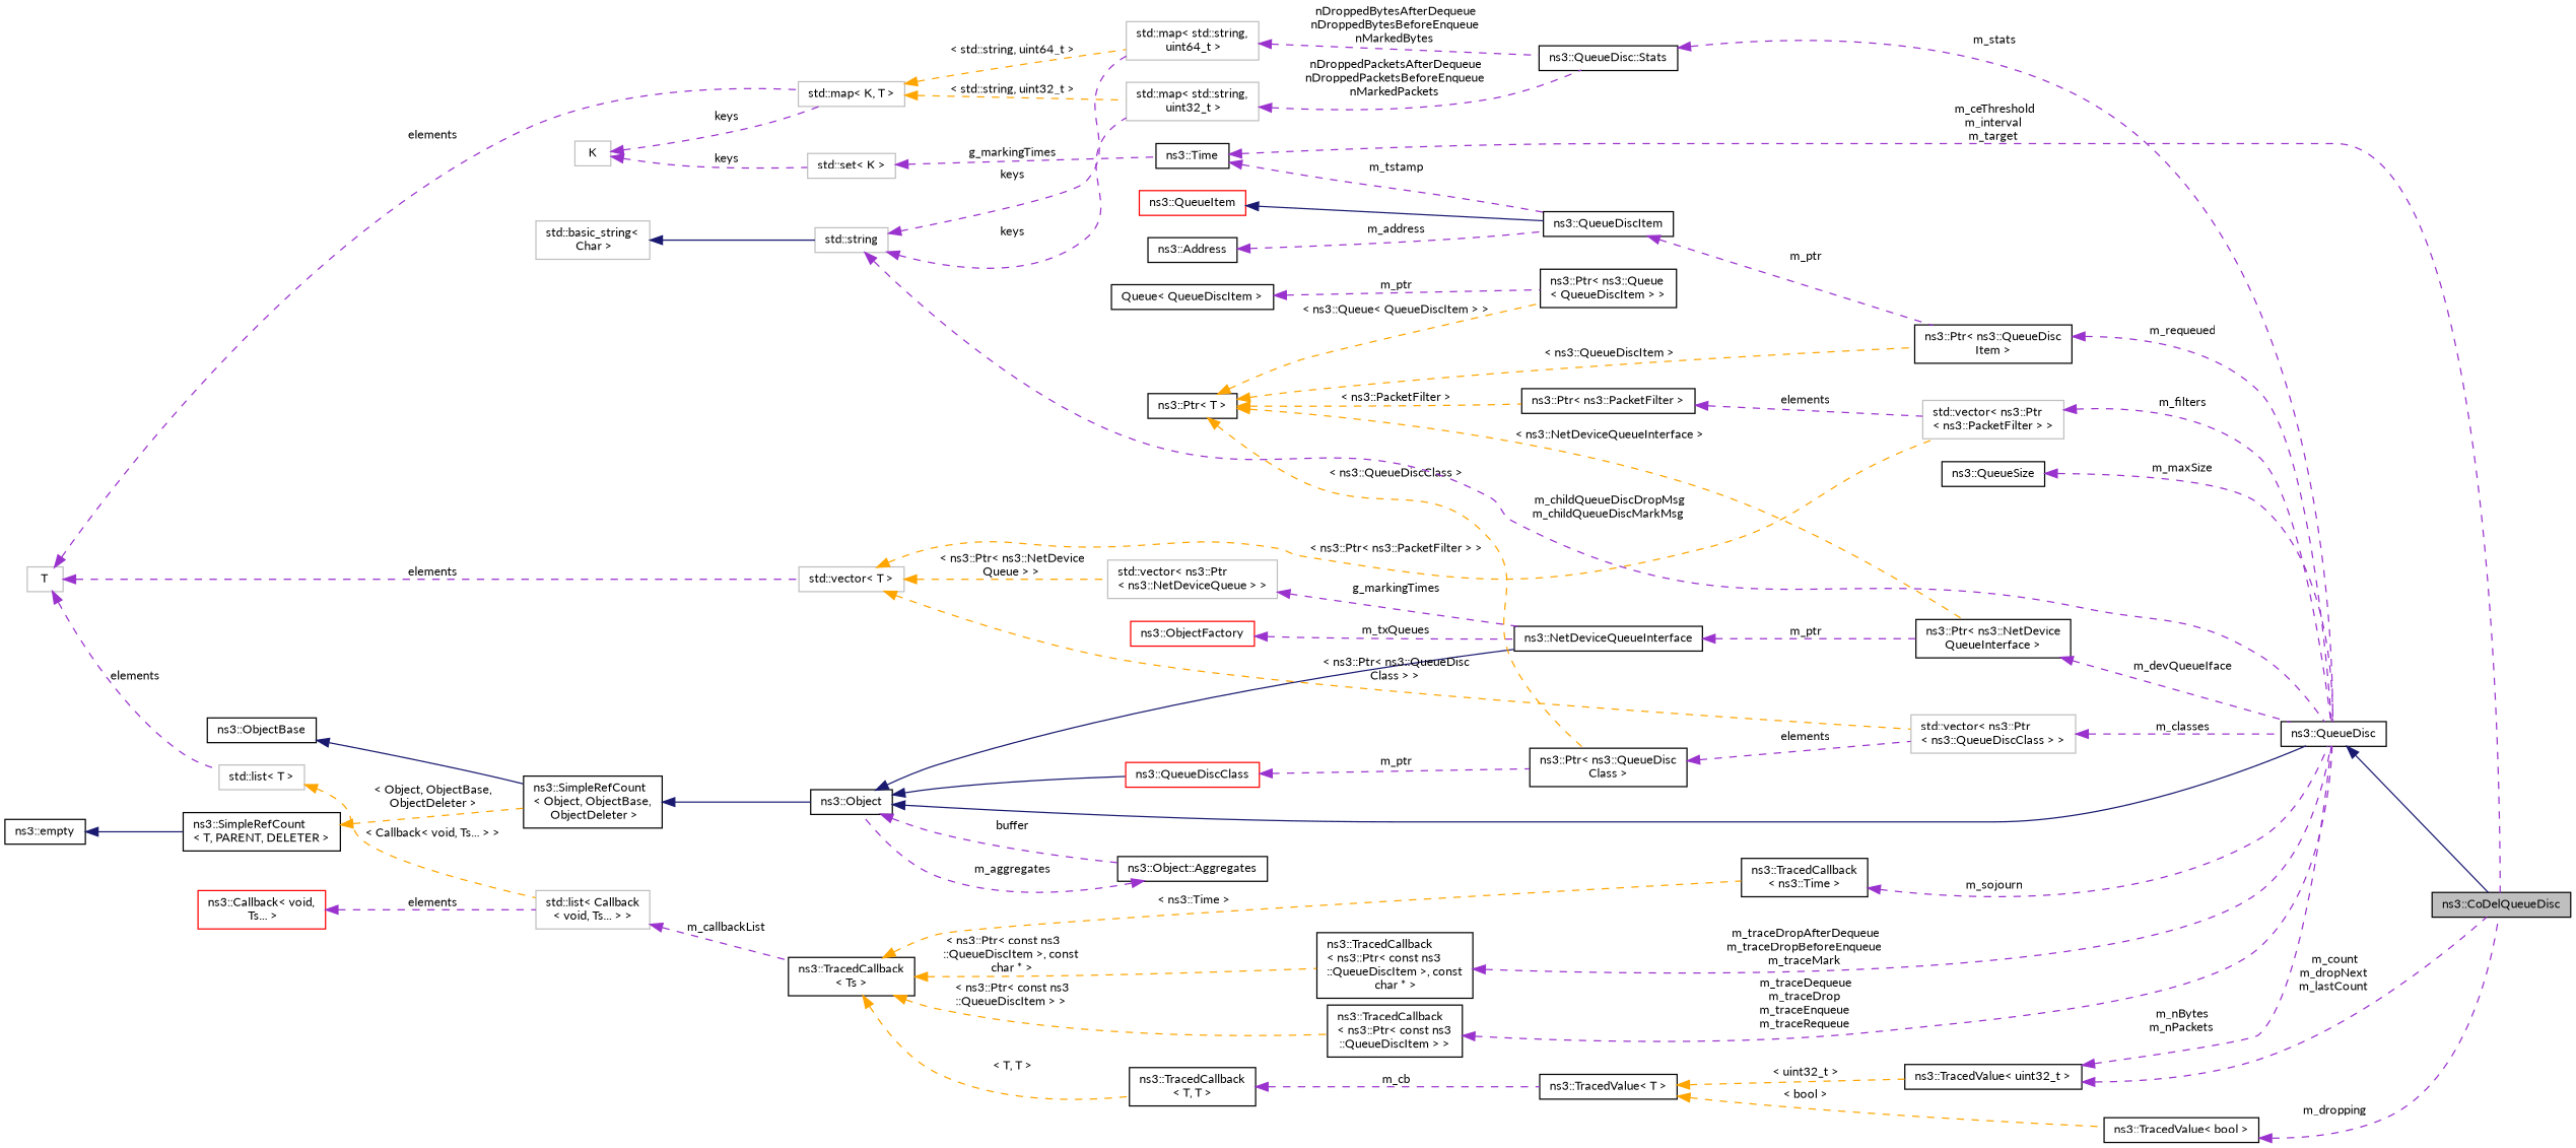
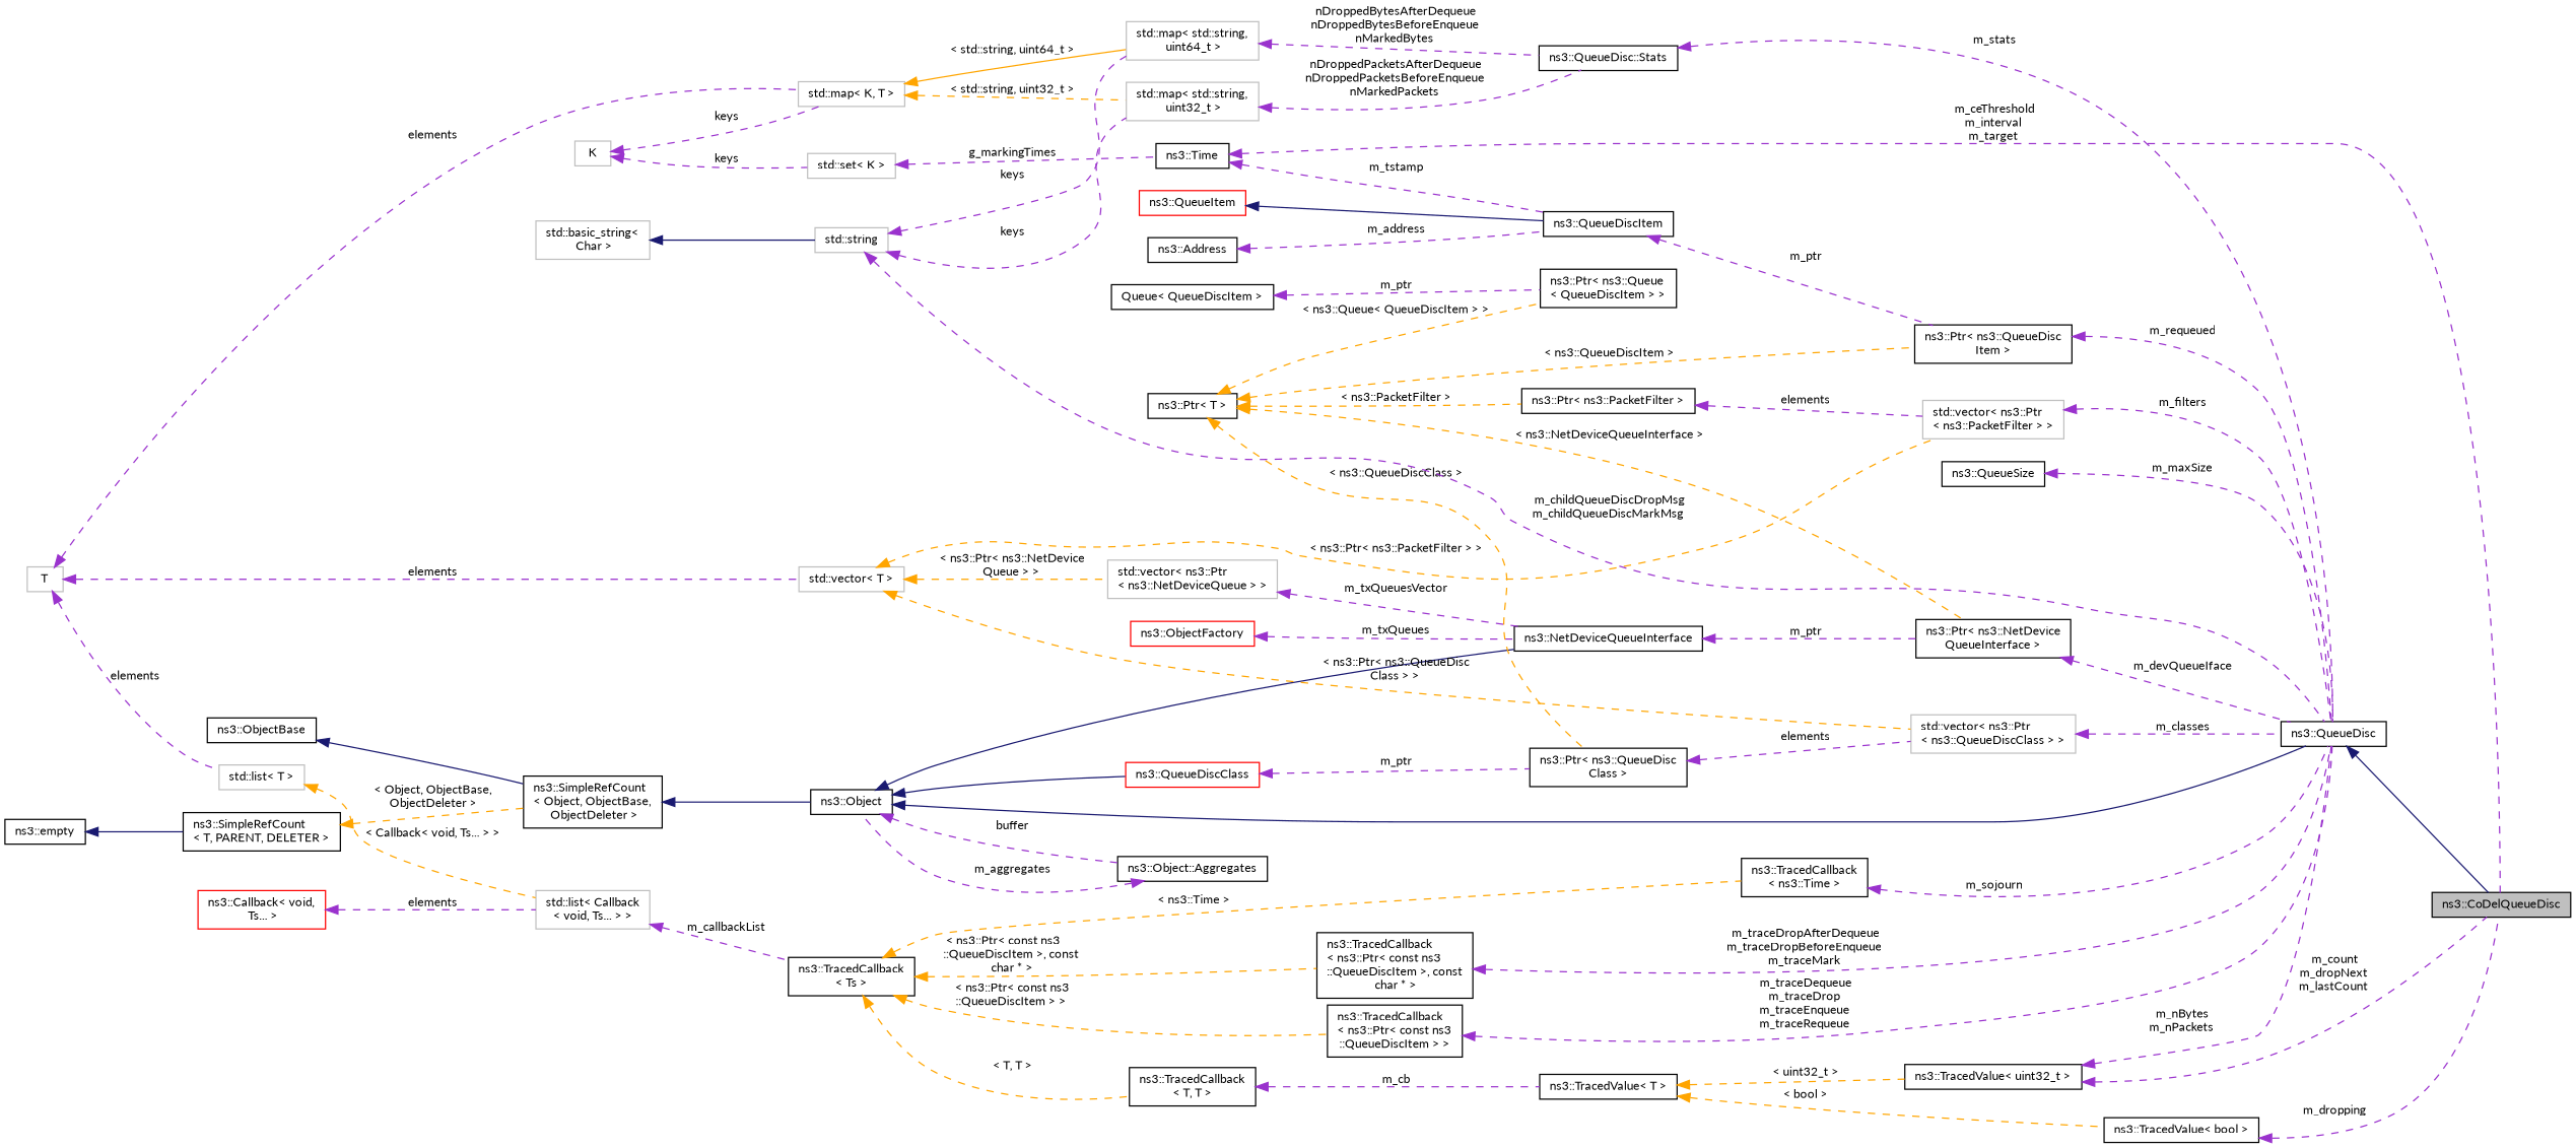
  digraph {
    fontname=Lato
    rankdir=LR
    node [color=black fillcolor=white fontname=Lato fontsize=10 shape=record style=filled]
    edge [color=darkorchid3 dir=back fontname=Lato fontsize=10 labelfontname=Helvetica labelfontsize=10 style=dashed]
    n1 [fillcolor=grey75 fontcolor=black height=0.2 label="ns3::CoDelQueueDisc" width=0.4]
    n2 [height=0.2 label="ns3::QueueDisc" width=0.4]
    n3 [height=0.2 label="ns3::Object" width=0.4]
    n4 [height=0.2 label="ns3::Object::Aggregates" width=0.4]
    n5 [color=red height=0.2 label="ns3::QueueDiscClass" width=0.4]
    n6 [height=0.2 label="ns3::NetDeviceQueueInterface" width=0.4]
    n7 [height=0.2 label="ns3::Ptr\< ns3::QueueDisc\lClass \>" width=0.4]
    n8 [height=0.2 label="ns3::Ptr\< ns3::NetDevice\lQueueInterface \>" width=0.4]
    n9 [height=0.2 label="ns3::SimpleRefCount\l\< Object, ObjectBase,\l ObjectDeleter \>" width=0.4]
    n10 [height=0.2 label="ns3::ObjectBase" width=0.4]
    n11 [height=0.2 label="ns3::SimpleRefCount\l\< T, PARENT, DELETER \>" width=0.4]
    n12 [height=0.2 label="ns3::empty" width=0.4]
    n13 [color=red height=0.2 label="ns3::ObjectFactory" width=0.4]
    n14 [height=0.2 label="ns3::Ptr\< ns3::Queue\l\< QueueDiscItem \> \>" width=0.4]
    n15 [height=0.2 label="Queue\< QueueDiscItem \>" width=0.4]
    n16 [height=0.2 label="ns3::Ptr\< T \>" width=0.4]
    n17 [height=0.2 label="ns3::Ptr\< ns3::PacketFilter \>" width=0.4]
    n18 [height=0.2 label="ns3::Ptr\< ns3::QueueDisc\lItem \>" width=0.4]
    n19 [color=grey75 height=0.2 label="std::vector\< ns3::Ptr\l\< ns3::PacketFilter \> \>" width=0.4]
    n20 [color=grey75 height=0.2 label="std::vector\< ns3::Ptr\l\< ns3::QueueDiscClass \> \>" width=0.4]
    n21 [color=grey75 height=0.2 label="std::vector\< T \>" width=0.4]
    n22 [color=grey75 height=0.2 label="std::vector\< ns3::Ptr\l\< ns3::NetDeviceQueue \> \>" width=0.4]
    n23 [color=grey75 height=0.2 label=T width=0.4]
    n24 [color=grey75 height=0.2 label="std::list\< T \>" width=0.4]
    n25 [color=grey75 height=0.2 label="std::map\< K, T \>" width=0.4]
    n26 [color=grey75 height=0.2 label="std::list\< Callback\l\< void, Ts... \> \>" width=0.4]
    n27 [color=grey75 height=0.2 label="std::map\< std::string,\l uint32_t \>" width=0.4]
    n28 [color=grey75 height=0.2 label="std::map\< std::string,\l uint64_t \>" width=0.4]
    n29 [height=0.2 label="ns3::TracedCallback\l\< ns3::Ptr\< const ns3\l::QueueDiscItem \> \>" width=0.4]
    n30 [height=0.2 label="ns3::TracedCallback\l\< Ts \>" width=0.4]
    n31 [height=0.2 label="ns3::TracedCallback\l\< ns3::Time \>" width=0.4]
    n32 [height=0.2 label="ns3::TracedCallback\l\< ns3::Ptr\< const ns3\l::QueueDiscItem \>, const\l char * \>" width=0.4]
    n33 [height=0.2 label="ns3::TracedCallback\l\< T, T \>" width=0.4]
    n34 [height=0.2 label="ns3::TracedValue\< T \>" width=0.4]
    n35 [color=red height=0.2 label="ns3::Callback\< void,\l Ts... \>" width=0.4]
    n36 [height=0.2 label="ns3::QueueSize" width=0.4]
    n37 [height=0.2 label="ns3::QueueDiscItem" width=0.4]
    n38 [color=red height=0.2 label="ns3::QueueItem" width=0.4]
    n39 [height=0.2 label="ns3::Address" width=0.4]
    n40 [height=0.2 label="ns3::Time" width=0.4]
    n41 [color=grey75 height=0.2 label="std::set\< K \>" width=0.4]
    n42 [color=grey75 height=0.2 label=K width=0.4]
    n43 [height=0.2 label="ns3::QueueDisc::Stats" width=0.4]
    n44 [color=grey75 height=0.2 label="std::string" width=0.4]
    n45 [color=grey75 height=0.2 label="std::basic_string\<\l Char \>" width=0.4]
    n46 [height=0.2 label="ns3::TracedValue\< uint32_t \>" width=0.4]
    n47 [height=0.2 label="ns3::TracedValue\< bool \>" width=0.4]
    n2 -> n1 [color=midnightblue style=solid]
    n3 -> n2 [color=midnightblue style=solid]
    n3 -> n4 [label=" buffer"]
    n3 -> n5 [color=midnightblue style=solid]
    n3 -> n6 [color=midnightblue style=solid]
    n4 -> n3 [label=" m_aggregates"]
    n5 -> n7 [label=" m_ptr"]
    n6 -> n8 [label=" m_ptr"]
    n7 -> n20 [label=" elements"]
    n8 -> n2 [label=" m_devQueueIface"]
    n9 -> n3 [color=midnightblue style=solid]
    n10 -> n9 [color=midnightblue style=solid]
    n11 -> n9 [color=orange label=" \< Object, ObjectBase,\l ObjectDeleter \>"]
    n12 -> n11 [color=midnightblue style=solid]
    n13 -> n6 [label=" m_txQueues"]
    n15 -> n14 [label=" m_ptr"]
    n16 -> n7 [color=orange label=" \< ns3::QueueDiscClass \>"]
    n16 -> n8 [color=orange label=" \< ns3::NetDeviceQueueInterface \>"]
    n16 -> n14 [color=orange label=" \< ns3::Queue\< QueueDiscItem \> \>"]
    n16 -> n17 [color=orange label=" \< ns3::PacketFilter \>"]
    n16 -> n18 [color=orange label=" \< ns3::QueueDiscItem \>"]
    n17 -> n19 [label=" elements"]
    n18 -> n2 [label=" m_requeued"]
    n19 -> n2 [label=" m_filters"]
    n20 -> n2 [label=" m_classes"]
    n21 -> n19 [color=orange label=" \< ns3::Ptr\< ns3::PacketFilter \> \>"]
    n21 -> n20 [color=orange label=" \< ns3::Ptr\< ns3::QueueDisc\lClass \> \>"]
    n21 -> n22 [color=orange label=" \< ns3::Ptr\< ns3::NetDevice\lQueue \> \>"]
-   n22 -> n6 [label=" g_markingTimes"]
+   n22 -> n6 [label=" m_txQueuesVector"]
    n23 -> n21 [label=" elements"]
    n23 -> n24 [label=" elements"]
    n23 -> n25 [label=" elements"]
    n24 -> n26 [color=orange label=" \< Callback\< void, Ts... \> \>"]
    n25 -> n27 [color=orange label=" \< std::string, uint32_t \>"]
-   n25 -> n28 [color=orange label=" \< std::string, uint64_t \>"]
+   n25 -> n28 [color=orange label=" \< std::string, uint64_t \>" style=solid]
    n26 -> n30 [label=" m_callbackList"]
    n27 -> n43 [label=" nDroppedPacketsAfterDequeue\nnDroppedPacketsBeforeEnqueue\nnMarkedPackets"]
    n28 -> n43 [label=" nDroppedBytesAfterDequeue\nnDroppedBytesBeforeEnqueue\nnMarkedBytes"]
    n29 -> n2 [label=" m_traceDequeue\nm_traceDrop\nm_traceEnqueue\nm_traceRequeue"]
    n30 -> n29 [color=orange label=" \< ns3::Ptr\< const ns3\l::QueueDiscItem \> \>"]
    n30 -> n31 [color=orange label=" \< ns3::Time \>"]
    n30 -> n32 [color=orange label=" \< ns3::Ptr\< const ns3\l::QueueDiscItem \>, const\l char * \>"]
    n30 -> n33 [color=orange label=" \< T, T \>"]
    n31 -> n2 [label=" m_sojourn"]
    n32 -> n2 [label=" m_traceDropAfterDequeue\nm_traceDropBeforeEnqueue\nm_traceMark"]
    n33 -> n34 [label=" m_cb"]
    n34 -> n46 [color=orange label=" \< uint32_t \>"]
    n34 -> n47 [color=orange label=" \< bool \>"]
    n35 -> n26 [label=" elements"]
    n36 -> n2 [label=" m_maxSize"]
    n37 -> n18 [label=" m_ptr"]
    n38 -> n37 [color=midnightblue style=solid]
    n39 -> n37 [label=" m_address"]
    n40 -> n1 [label=" m_ceThreshold\nm_interval\nm_target"]
    n40 -> n37 [label=" m_tstamp"]
    n41 -> n40 [label=" g_markingTimes"]
    n42 -> n25 [label=" keys"]
    n42 -> n41 [label=" keys"]
    n43 -> n2 [label=" m_stats"]
    n44 -> n2 [label=" m_childQueueDiscDropMsg\nm_childQueueDiscMarkMsg"]
    n44 -> n27 [label=" keys"]
    n44 -> n28 [label=" keys"]
    n45 -> n44 [color=midnightblue style=solid]
    n46 -> n1 [label=" m_count\nm_dropNext\nm_lastCount"]
    n46 -> n2 [label=" m_nBytes\nm_nPackets"]
    n47 -> n1 [label=" m_dropping"]
  }
